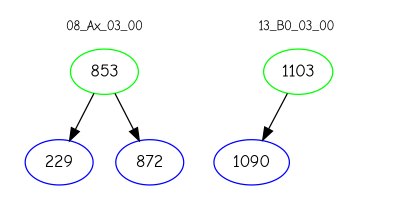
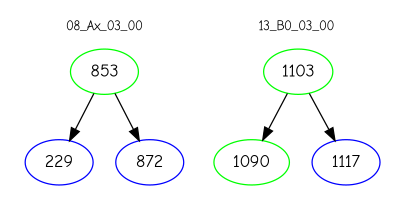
  digraph {
    fontname="Comic Neue"
    node [color=blue fontname="Comic Neue"]
    edge [color=black fontname="Comic Neue"]
    n1 [color=green label=853]
    n2 [label=229]
    n3 [label=872]
    n4 [color=green label=1103]
-   n5 [label=1090]
+   n5 [color=green label=1090]
+   n6 [label=1117]
    subgraph cluster_1 {
      color=white
      fontsize=10
      label="08_Ax_03_00"
      n1
      n2
      n3
    }
    subgraph cluster_2 {
      color=white
      fontsize=10
      label="13_B0_03_00"
      n4
      n5
+     n6
    }
    n1 -> n2
    n1 -> n3
    n4 -> n5
+   n4 -> n6
  }
